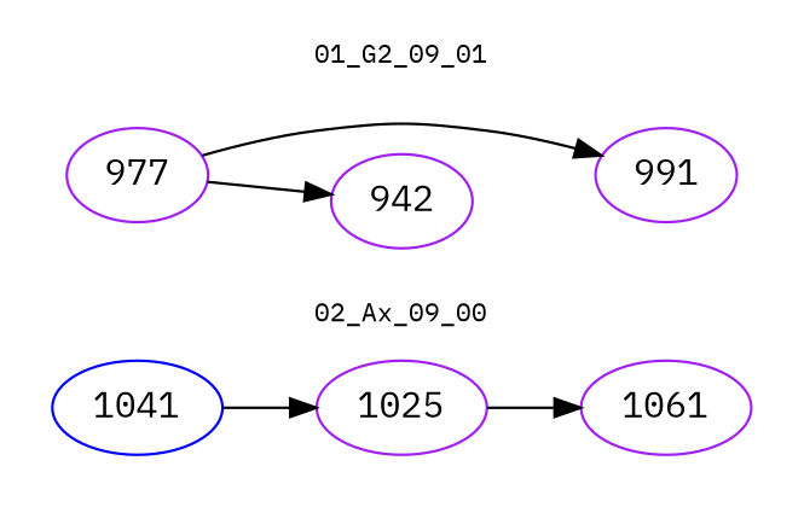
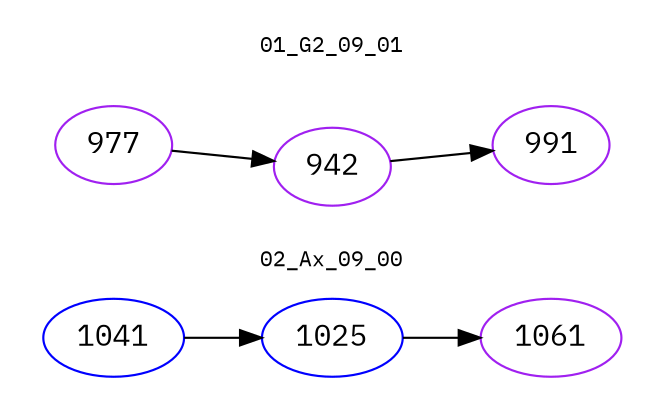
  digraph {
    fontname="IBM Plex Mono"
    rankdir=LR
    node [color=purple fontname="IBM Plex Mono"]
    edge [color=black fontname="IBM Plex Mono"]
    n1 [color=blue label=1041]
-   n2 [label=1025]
+   n2 [color=blue label=1025]
    n3 [label=1061]
    n4 [label=977]
    n5 [label=942]
    n6 [label=991]
    subgraph cluster_1 {
      color=white
      fontsize=10
      label="02_Ax_09_00"
      n1
      n2
      n3
    }
    subgraph cluster_2 {
      color=white
      fontsize=10
      label="01_G2_09_01"
      n4
      n5
      n6
    }
    n1 -> n2
    n2 -> n3
    n4 -> n5
-   n4 -> n6
+   n5 -> n6
  }
